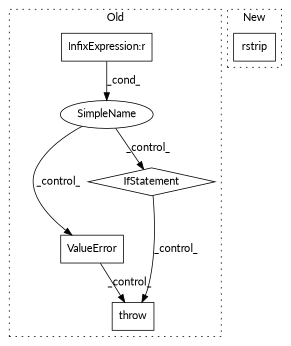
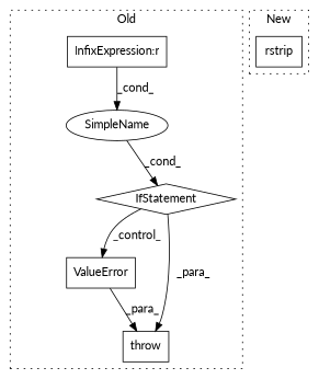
  digraph {
    fontname=Lato
    node [a=32 fontname=Lato shape=box]
    edge [fontname=Lato]
    n1 [l="11,2" label=ValueError s="10160,10242"]
    n2 [a=25 l="4,2" label=IfStatement s="10121,10142" shape=diamond]
    n3 [a=42 label=SimpleName shape=ellipse]
    n4 [a=53 l=6 label=throw s=10154]
    n5 [a=27 l=4 label="InfixExpression:r" s=10134]
    n6 [l="7,1" label=rstrip s="9801,9811"]
    subgraph cluster_1 {
      label=Old
      style=dotted
      n1
      n2
      n3
      n4
      n5
    }
    subgraph cluster_2 {
      label=New
      style=dotted
      n6
    }
-   n1 -> n4 [label=_control_]
-   n3 -> n1 [label=_control_]
-   n2 -> n4 [label=_control_]
-   n3 -> n2 [label=_control_]
+   n1 -> n4 [label=_para_]
+   n2 -> n1 [label=_control_]
+   n2 -> n4 [label=_para_]
+   n3 -> n2 [label=_cond_]
    n5 -> n3 [label=_cond_]
  }
